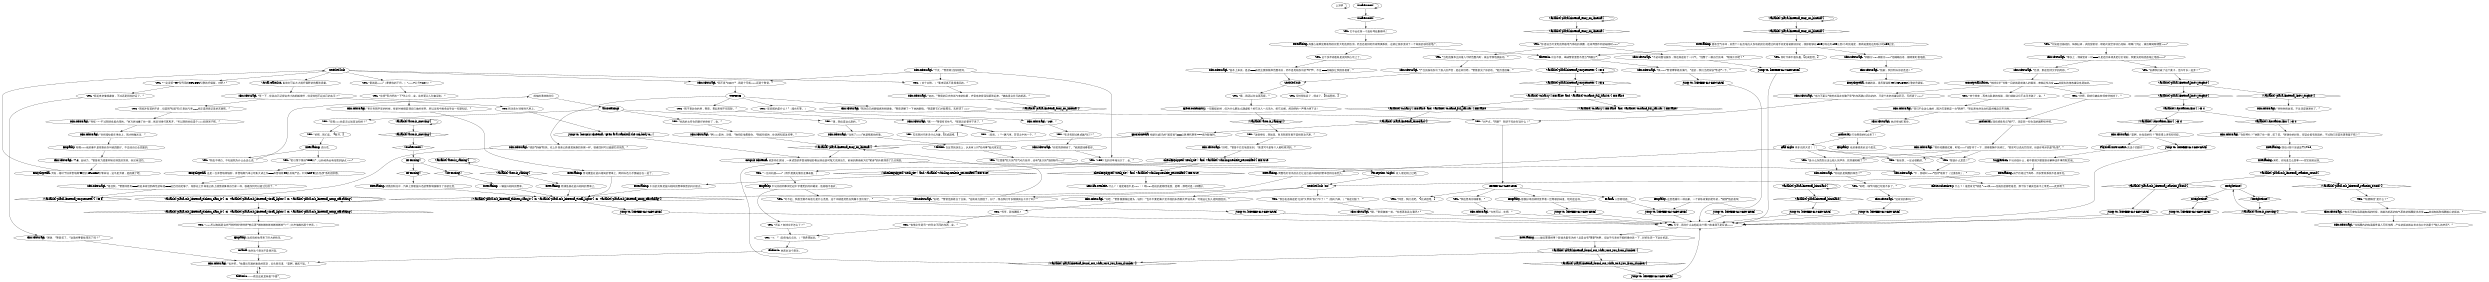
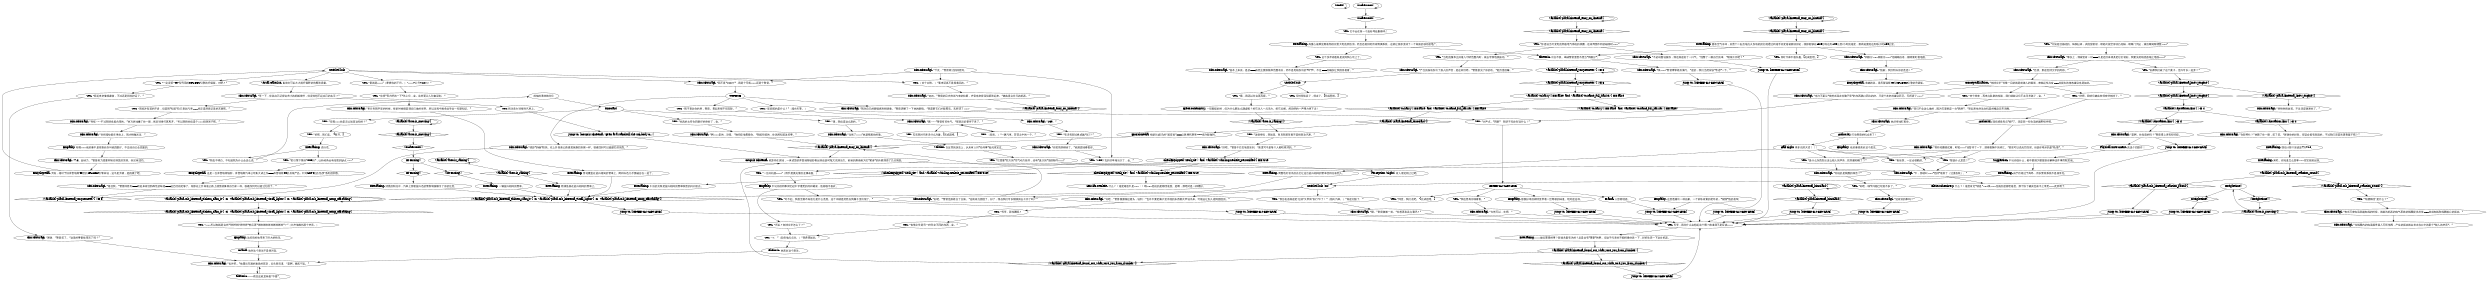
  digraph {
-   n1 [label="公升V"]
+   n1 [label=START]
    n2 [label="前倾的乘坐舱为它"]
-   n3 [label=ahubofthings]
+   n3 [label=binoclard]
    n4 [label="You: “哇哦……你是怎么知道这些的？”"]
    n5 [label="You: “你真的太符合四眼仔的身份了，金。”"]
    n6 [label="You: “嗯，我也是这么想的。”"]
    n7 [label="Kim Kitsuragi: “好吧，”警督微微皱起眉头，说到：“也许不要把脑子里出现的东西都大声说出来。可能会让别人感到困惑的。”"]
    n8 [label="You: “等等，那轮圈呢？"]
    n9 [label="You: “色情文学是另一种完全不同的东西，金。”"]
    n10 [label="You: （耸肩。）“一辆汽車。芸芸之中的一个。”"]
    n11 [label="Kim Kitsuragi: “嗯……”警督有些生气。“那就没必要停下来了。”"]
    n12 [label="You: 其实我对汽車没什么兴趣。[完成思维。]"]
    n13 [label="You: “我还想再仔细看看。”"]
    n14 [label="Kim Kitsuragi: “当然可以，去吧。”"]
    n15 [label="You: 等等，我为什么会想起这个啊？难道我不是应该……"]
    n16 [label="You: “是什么东西发出这么烦人的声音，把我都吵醒了？”"]
    n17 [label="Kim Kitsuragi: “你说的是线圈的噪音？”"]
    n18 [label="You: “好吧，细节问题已经差不多了。”"]
    n19 [label="You: “它需要*巨大的*空气动力组件，还有*庞大的*顶部附件……”"]
    n20 [label="Kim Kitsuragi: “不，那就叫……*色情*改装了（过度改装）。”"]
    n21 [label="Electrochemistry: 什么？！速度肯定*就是*……哦……他说的是物理速度。那个快了确实也谈不上享受……无所谓了。"]
    n22 [label="Jump to: [KINEEMA MAIN HUB]"]
    n23 [label="Interfacing: ……做点重要的事？跟凶杀案有关的？总是会有*重要*的事。但这不代表你不能稍微休息一下，好好欣赏一下这台机器。"]
    n24 [label="You: “只知道些基础的。铸铁缸体，涡流室喷射，双链式架空传动凸轮轴，双阀门汽缸，液压阀间隙调整……”"]
    n25 [label="Kim Kitsuragi: “事实上，我家里有一对——只是还没来得及把它们装好。我要先给镇流器铺上电线……”"]
    n26 [label="Kim Kitsuragi: “色情。那是色情文学的简称。”"]
    n27 [label="You: “如果我们破了这个案子，也许可以一起弄？”"]
    n28 [label="Variable[\"plaza.kineema_ency_on_kinema\"]"]
    n29 [label="Variable[\"plaza.kineema_ency_on_kinema\"]" shape=diamond]
    n30 [label="You: “你是说当可变电流穿越电气系统的线圈，还有周围不同的磁场时……”"]
    n31 [label="You: “当电流频率正好落入可听范围内时，就会导致电线振动。”"]
    n32 [label="Kim Kitsuragi: “不必试图说服你，我还真是松了一口气。”他瞥了一眼自己的車。“继续工作吧？”"]
    n33 [label="!(Variable[\"plaza.kineema_ency_on_kinema\"])" shape=diamond]
    n34 [label="Electrochemistry: 一切都挺好的，但为什么要这么谦虚呢？给它注入一点活力。把它点燃。然后砰的一声用力摔下去！"]
    n35 [label="!(Variable[\"auto.is_raining\"])" shape=diamond]
    n36 [label="You: “这很奇怪，我知道。而且我甚至都不是很喜欢汽車。”"]
    n37 [label="Kim Kitsuragi: “相信我，”警督回答到——听起来有些防御性的味道——这已经很足够了。锐影在上升高速公路上感觉就像回自己家一样。很难找到可以超过它的了。”"]
    n38 [label="!(Variable[\"plaza.kineema_torquemeter\"] >= 3)" shape=diamond]
    n39 [label="Variable[\"plaza.kineema_ency_on_kinema\"]"]
    n40 [label="Variable[\"plaza.kineema_ency_on_kinema\"]" shape=diamond]
    n41 [label="Interfacing: 拥有空气冷却，后置十二缸压缩点火发动机的它能通过四速手动变速箱驱动后轮，锐影能够在13.5秒内达到100公里/小时的速度，最高速度能达到每小时180公里。"]
    n42 [label="Kim Kitsuragi: “四眼仔……四眼仔……”他喃喃自语，眼睛紧盯着地面。"]
    n43 [label="Rhetoric: 出言不慎。曷城警督显然不想当*四眼仔*。"]
    n44 [label="You: 我对汽車不感兴趣。[完成思维。]"]
    n45 [label="!(Variable[\"plaza.kineema_ency_on_kinema\"])" shape=diamond]
    n46 [label="Coupris Kineema: 就算停在原地，一体成型的库普瑞斯锐影看起来还是时髦又充满活力。前倾的乘坐舱为它*紧凑*的外观增添了几分闯劲。"]
    n47 [label="Perception (Sight): 有人最近刚上过蜡。"]
    n48 [label="Jump to: [KINEEMA MAIN HUB]"]
    n49 [label="Kim Kitsuragi: “别把指纹留在車体上，我才刚抛光过。”"]
    n50 [label="Empathy: 哇哦……他好像不是很喜欢你叫他四眼仔。不过他自己会克服的。"]
    n51 [label="Kim Kitsuragi: “7.2。超动力。”警督努力想要抑制住得意的笑容。但没有成功。"]
    n52 [label="Empathy: 他好像很喜欢这个想法。"]
    n53 [label="Kim Kitsuragi: “产生的振动发出了烦人的声音，是这样没错，”警督接完了你的话。“挺厉害的嘛。”"]
    n54 [label="Untitled hub"]
    n55 [label="Kim Kitsuragi: 他好奇地盯着你。"]
    n56 [label="Authority: 打动警督的机会来了！"]
    n57 [label="Half Light: 再多说些大话！！！"]
    n58 [label="Jump to: [KINEEMA MAIN HUB]"]
    n59 [label="Encyclopedia: 这是一台库普瑞斯锐影，库普瑞斯汽車公司集大成之作——库普瑞斯40的后续产品，针对LUM竞品‘热梦’系列的回答。"]
    n60 [label="Conceptualization: “色情文学”的唯一目的就是刺激人的视觉，来唤起性兴奋——你提出的修改建议也是如此。"]
    n61 [label="Kim Kitsuragi: “也许不要让*突然出现在你脑子里*的东西脱口而出的好。只是个友好的建议而已。无所谓了……”"]
    n62 [label="You: “来个绞車，再来点肮脏的轮胎，我们就能让它不走寻常路了，金。”"]
    n63 [label="You: “好吧，我猜它确实变得有些色情了。”"]
    n64 [label="You: “听起来好像很麻烦，不过还是祝你好运了。”"]
    n65 [label="Kim Kitsuragi: “谢谢。”警督笑了。“这里的事都处理完了吗？”"]
    n66 [label="Kim Kitsuragi: “也许吧，”他露出充满的歉意的笑容，点头回应道。“是啊，确实可以。”"]
    n67 [label="Kim Kitsuragi: “是啊，你知道的吗？”警督看上来有些吃惊。"]
    n68 [label="Physical Instrument: 真是个四眼仔！"]
    n69 [label="Suggestion: 不论你做什么，都不要因为警督跟你解释这件事而取笑他。"]
    n70 [label="Kim Kitsuragi: “哦……”警督摩挲着后脑勺。“是的，我们当然应该*考虑*一下。”"]
    n71 [label="Jump to: [KINEEMA MAIN HUB]"]
    n72 [label="Kim Kitsuragi: “抱歉，我没明白你的意思？”"]
    n73 [label="Encyclopedia: 准确的说，是库普瑞斯40型KR18GU引擎的升级版。"]
    n74 [label="You: 它不会在第一个急转弯处翻車吗？"]
    n75 [label="Interfacing: 高重心被乘坐舱底部的后置大电池所抵消，而且还能供给所有附属系统，这就让锐影变成了一个高效的移动发电厂。"]
    n76 [label="You: 这个技术话题真是说到我心坎上了。"]
    n77 [label="Interfacing: 午后的太阳把蓝白相间的警車映照的闪闪发光。"]
    n78 [label="!(Variable[\"plaza.orb_kineema_elchem_slam_it\"]  or  Variable[\"plaza.orb_kineema_viscal_lights\"]  or  Variable[\"plaza.orb_kineema_comp_offroading\"])" shape=diamond]
    n79 [label="Jump to: [KINEEMA MAIN HUB]"]
    n80 [label="Interfacing: 周围电灯发出的光芒让这台蓝白相间的警車变得光彩照人。"]
    n81 [label="You: “相信我，一定会很酷的。”"]
    n82 [label="You: “那是什么意思？”"]
    n83 [label="You: “……所以电线是会先*哔哔哔哔哔哔哔*然后再*咪咪咪咪咪咪咪咪咪咪*？”（大声地模仿那个声音。）"]
    n84 [label="Empathy: 这些话给他带来了巨大的快乐。"]
    n85 [label="Drama: 他对这个想法不是很兴奋。"]
    n86 [label=TORQUE]
    n87 [label="You: “里面装的是什么？”（指向引擎。）"]
    n88 [label="Kim Kitsuragi: “我为自己的眼镜感到很骄傲。”警督调整了一下他的眼镜。“我需要它们才能看见。无所谓了……”"]
    n89 [label="Kim Kitsuragi: “锐影*的确*很快。在上升高速公路感觉就像回到家一样。很难找到可以超越它的东西。”"]
    n90 [label="You: “我不喜欢你的車，警督。看起来很不切实际。”"]
    n91 [label="Kim Kitsuragi: “130。”"]
    n92 [label="You: “大声点，*四眼*，我听不见你在说什么！”"]
    n93 [label="You: 把注意力转移到汽車上。"]
    n94 [label="Jump to: [Coupris Kineema: \"Even at a standstill the uni-body C...\"]"]
    n95 [label="Kim Kitsuragi: “好吧，”警督干巴巴地回应到。“速度可不是每个人都吃得消的。”"]
    n96 [label="CheckEquipped(\"neck_tie\")  and  Variable[\"whirling.necktie_personified\"] == true"]
    n97 [label="Variable[\"auto.is_snowing\"]"]
    n98 [label="Variable[\"auto.is_snowing\"]" shape=diamond]
    n99 [label="!(IsAfternoon())" shape=diamond]
    n100 [label="IsMorning()"]
    n101 [label="!(Variable[\"auto.is_snowing\"])" shape=diamond]
    n102 [label="IsNighttime()"]
    n103 [label="IsNighttime()" shape=diamond]
    n104 [label="!(IsNighttime())" shape=diamond]
    n105 [label="IsAfternoon()"]
    n106 [label="IsAfternoon()" shape=diamond]
    n107 [label="IsMorning()" shape=diamond]
    n108 [label="!(IsMorning())" shape=diamond]
    n109 [label="Interfacing: 雪花覆盖在蓝白相间的警車上。两种白色几乎要融合在一起了。"]
    n110 [label="Empathy: 这里透露出一种自豪。一个训练有素的老司机，*很懂*他的座驾。"]
    n111 [label="Jump to: [KINEEMA MAIN HUB]"]
    n112 [label="Interfacing: 由于价格过于高昂，所以警察系统不是很常见。"]
    n113 [label="You: “不。”（悲伤地点点头。）“我希望如此。”"]
    n114 [label="Rhetoric: 他喜欢这个想法。"]
    n115 [label="Kim Kitsuragi: “拒绝色情改装。不过还是谢谢你了。”"]
    n116 [label="Jump to: [KINEEMA MAIN HUB]"]
    n117 [label="Rhetoric: ……而且这就意味着“不要”。"]
    n118 [label="Jump to: [KINEEMA MAIN HUB]"]
    n119 [label="KINEEMA MAIN HUB"]
    n120 [label="Kim Kitsuragi: “那些轮圈很优雅，时髦……”他暂停了一下，搜索着脑中的词汇。“甚至可以说光芒四射。但是你暗示的是*色情*。”"]
    n121 [label="Variable[\"plaza.orb_kineema_elchem_slam_it\"]  or  Variable[\"plaza.orb_kineema_viscal_lights\"]  or  Variable[\"plaza.orb_kineema_comp_offroading\"]"]
    n122 [label="Variable[\"plaza.orb_kineema_elchem_slam_it\"]  or  Variable[\"plaza.orb_kineema_viscal_lights\"]  or  Variable[\"plaza.orb_kineema_comp_offroading\"]" shape=diamond]
    n123 [label="You: “哦，我还以为会更高呢。”"]
    n124 [label="You: 没时间耽误了，得走了。[完成思维。]"]
    n125 [label="Empathy: 那股好奇的神情里带着一丝尊敬的味道。绝对是这样。"]
    n126 [label="Jump to: [KINEEMA MAIN HUB]"]
    n127 [label="You: “有没有想过换成氦气灯？”"]
    n128 [label="Kim Kitsuragi: “我们不会这么做的，因为它显然是一台*跑車*。”听起来他对这台机器的概念非常清晰。"]
    n129 [label="You: “所以？色情文学怎么了？”"]
    n130 [label="You: “同意，我们走吧。”[完成思维。]"]
    n131 [label="Drama: 人形测谎器。"]
    n132 [label="Jump to: [KINEEMA MAIN HUB]"]
    n133 [label="Interfacing: 说行话。"]
    n134 [label="You: “把引擎下降到*200转*，让外倾角会有结霜的缺点……”"]
    n135 [label="You: “我也不明白。不知道我为什么会这么说。”"]
    n136 [label="Variable[\"plaza.kineema_torquemeter\"] >= 3"]
    n137 [label="Variable[\"plaza.kineema_torquemeter\"] >= 3" shape=diamond]
    n138 [label="Variable[\"tc.harry\"] == false  and  Variable[\"tc.name_full_harrier\"] == false"]
    n139 [label="Variable[\"tc.harry\"] == false  and  Variable[\"tc.name_full_harrier\"] == false" shape=diamond]
    n140 [label="!(Variable[\"tc.harry\"] == false  and  Variable[\"tc.name_full_harrier\"] == false)" shape=diamond]
    n141 [label="Encyclopedia: 哈默尔-里乌的“超音速”——公路摩托赛車——也许能做到。"]
    n142 [label="Kim Kitsuragi: “是的。”警督的目光扫过汽車的轮廓，声音也变得亲切柔和起来。“确实是台非凡的机器。”"]
    n143 [label="Kim Kitsuragi: “你把我弄糊涂了。”他困惑地看着你。"]
    n144 [label="You: “130千瓦的功率相当大了，金。”"]
    n145 [label="You: “一台好机器……”（用手抚摸光滑的金属表面。）"]
    n146 [label="Variable[\"plaza.kineema_knew_engine\"]"]
    n147 [label="Kim Kitsuragi: “啊……是的，没错。”他吃惊地看着你。“我挺吃惊的，你居然知道这些事。”"]
    n148 [label="Kim Kitsuragi: “我不是*四眼仔*，我是个司机……还是个警督。”"]
    n149 [label="Variable[\"plaza.kineema_found_out_what_tore_you_from_slumber\"]"]
    n150 [label="Kim Kitsuragi: “还有别的事吗？”"]
    n151 [label="Jump to: [KINEEMA MAIN HUB]"]
    n152 [label="Interfacing: 来吧，你知道怎么回事……把它组装起来。"]
    n153 [label="Variable[\"plaza.orb_kineema_reaction_sound\"]"]
    n154 [label="Variable[\"plaza.orb_kineema_reaction_sound\"]" shape=diamond]
    n155 [label="!(Variable[\"plaza.orb_kineema_reaction_sound\"])" shape=diamond]
    n156 [label="Encyclopedia: 天啦，相对于旧库普瑞斯40型的KR18GU引擎来说，这不是升级，是跳级了吧。"]
    n157 [label="Untitled hub"]
    n158 [label="Visual Calculus: 氦前灯可以大大提升视野的范围和质量。"]
    n159 [label="You: （吹个口哨。）“看来还真不是闹着玩的。”"]
    n160 [label="You: “一定是旧*40*型号用的KR18GU引擎的升级版，对吧？”"]
    n161 [label="You: “那就是……”（摩擦你的下巴。）“……7公升V12吗？”"]
    n162 [label="Kim Kitsuragi: “基本上来说，是的——虽然主要跟频率范围有关，而不是电线发出的*哔*声。不过——你确实让我刮目相看。”"]
    n163 [label="Untitled hub (02)"]
    n164 [label="Kim Kitsuragi: “好吧。”警督也跟着点了点偷。“这就有点困惑了。好了，现在我们可以继续回去工作了吗？”"]
    n165 [label="You: “那台机器真是把‘运动’又带回‘旅行’中了！”（指向汽車。）“真是太酷了。”"]
    n166 [label="You: “好吧，我们走。”[离开。]"]
    n167 [label="Kim Kitsuragi: “当然了……”他凝视着你的脸。"]
    n168 [label="Variable[\"auto.is_raining\"]"]
    n169 [label="Variable[\"auto.is_raining\"]" shape=diamond]
    n170 [label="Interfacing: 雨滴坠落在蓝白相间的警車上。"]
    n171 [label="Kim Kitsuragi: “等一下，你说自己记得这些小的机械细节，但是却想不起自己的名字？”"]
    n172 [label="You: “我也许知道的不多，但是我*知道*自己喜欢汽車——肯定是潜意识里的东西吧。”"]
    n173 [label="Kim Kitsuragi: “千瓦，”警督简洁的回答到。"]
    n174 [label="Kim Kitsuragi: “車分到我手里的时候，很多时候都是我自己做的保养。所以过程中难免会学会一些新知识。”"]
    n175 [label="Empathy: 不论你的同事回忆起中学遭受的何种霸凌，他都很不喜欢。"]
    n176 [label="You: “对不起。我甚至都不知道它是什么意思。这个词就是突然在我脑子里出现了。”"]
    n177 [label="Variable[\"plaza.kineema_binoclard\"]"]
    n178 [label="Variable[\"plaza.kineema_binoclard\"]" shape=diamond]
    n179 [label="!(Variable[\"plaza.kineema_binoclard\"])" shape=diamond]
    n180 [label="Kim Kitsuragi: “奇怪……不过我猜也挺合理的。”他飞快地撇了你一眼，然后转身打算离开。“所以我猜你也是个……扭矩呆子吧。”"]
    n181 [label="Authority: 现在感觉有点*娘*了。还是装一些合适的越野组件吧。"]
    n182 [label="Volition: 在定罪的历史上，从未有人对*任何事*如此肯定过。"]
    n183 [label="Interfacing: 我估计那个应该是7升V12。"]
    n184 [label="You: “你得*用力砰的一下*关上它，金。这样更让人印象深刻。”"]
    n185 [label="Jump to: [KINEEMA MAIN HUB]"]
    n186 [label="Jump to: [KINEEMA MAIN HUB]"]
    n187 [label="Variable[\"plaza.kineema_knew_engine\"]" shape=diamond]
    n188 [label="!(Variable[\"plaza.kineema_knew_engine\"])" shape=diamond]
    n189 [label="Variable[\"reputation.kim\"] >= 4"]
    n190 [label="Variable[\"reputation.kim\"] >= 4" shape=diamond]
    n191 [label="!(Variable[\"reputation.kim\"] >= 4)" shape=diamond]
    n192 [label="Kim Kitsuragi: “当线圈内的电流频率落入可听范围，产生的振动就会发出你口中的那个*烦人的声音*。”"]
    n193 [label="You: “‘线圈噪音’是什么？”"]
    n194 [label="Kim Kitsuragi: “每当可变电流穿越电线的时候，就能为机器的电气系统的线圈提供补偿——造成电线和线圈核心的振动。”"]
    n195 [label="Kim Kitsuragi: “你想帮忙？”他瞥了你一眼，笑了笑。“谢谢你的好意。应该会挺有意思的。不过我们还是先调查案子吧？”"]
    n196 [label="Variable[\"plaza.kineema_found_out_what_tore_you_from_slumber\"]" shape=diamond]
    n197 [label="!(Variable[\"plaza.kineema_found_out_what_tore_you_from_slumber\"])" shape=diamond]
    n198 [label="Interfacing: 清晨的阳光中，汽車上那套蓝白色的警察制服吸引了你的注意。"]
    n199 [label="Interfacing: 一辆蓝白相间的警車。"]
    n200 [label="Kim Kitsuragi: “嗯。”警督微微一笑。“你想再靠近点看吗？”"]
    n201 [label="CheckEquipped(\"neck_tie\")  and  Variable[\"whirling.necktie_personified\"] == true" shape=diamond]
    n202 [label="!(CheckEquipped(\"neck_tie\")  and  Variable[\"whirling.necktie_personified\"] == true)" shape=diamond]
    n203 [label="Horrific Necktie: 什么？！速度难道不是……：！哦……他说的是物理速度。是啊，那绝对是一种嗜好。"]
    n1 -> n1
    n2 -> n3
    n3 -> n4
    n3 -> n5
    n3 -> n6
    n4 -> n166
    n5 -> n147
    n6 -> n167
    n7 -> n8
    n8 -> n9
    n9 -> n113
    n10 -> n11
    n11 -> n10
    n11 -> n12
    n13 -> n14
    n14 -> n15
    n15 -> n23
    n16 -> n17
    n17 -> n18
    n18 -> n150
    n19 -> n20
    n20 -> n21
    n22 -> n15
    n23 -> n149
    n24 -> n25
    n25 -> n26
    n25 -> n27
    n26 -> n60
    n27 -> n146
    n28 -> n28
    n28 -> n29
    n29 -> n30
    n30 -> n31
    n30 -> n32
    n31 -> n53
    n32 -> n116
    n34 -> n35
    n35 -> n36
    n36 -> n95
    n37 -> n38
    n39 -> n39
    n39 -> n40
    n40 -> n41
    n41 -> n42
    n41 -> n43
    n41 -> n44
    n42 -> n72
    n43 -> n70
    n45 -> n46
    n46 -> n47
    n47 -> n163
    n48 -> n15
    n49 -> n50
    n50 -> n51
    n51 -> n156
    n53 -> n54
    n54 -> n123
    n54 -> n124
    n55 -> n56
    n56 -> n52
    n56 -> n57
    n57 -> n16
    n57 -> n80
    n57 -> n81
    n57 -> n82
    n58 -> n15
    n59 -> n37
    n60 -> n61
    n60 -> n62
    n60 -> n63
    n61 -> n92
    n62 -> n128
    n63 -> n181
    n64 -> n65
    n65 -> n66
    n66 -> n117
    n67 -> n22
    n67 -> n68
    n68 -> n69
    n69 -> n112
    n70 -> n71
    n71 -> n15
    n72 -> n73
    n74 -> n75
    n75 -> n43
    n75 -> n76
    n76 -> n162
    n77 -> n78
    n78 -> n79
    n79 -> n15
    n80 -> n78
    n81 -> n20
    n82 -> n20
    n83 -> n84
    n84 -> n85
    n85 -> n66
    n86 -> n87
    n86 -> n88
    n86 -> n89
    n86 -> n90
    n87 -> n91
    n88 -> n92
    n89 -> n38
    n90 -> n11
    n91 -> n127
    n92 -> n119
    n93 -> n94
    n94 -> n46
    n95 -> n96
    n96 -> n201
    n96 -> n202
    n97 -> n97
    n97 -> n98
    n98 -> n99
    n99 -> n100
    n100 -> n107
    n100 -> n108
    n101 -> n102
    n102 -> n103
    n102 -> n104
    n103 -> n185
    n104 -> n101
    n105 -> n105
    n105 -> n106
    n106 -> n74
    n107 -> n198
    n108 -> n199
    n109 -> n78
    n110 -> n111
    n111 -> n15
    n112 -> n163
    n113 -> n114
    n114 -> n66
    n116 -> n15
    n117 -> n66
    n118 -> n15
    n119 -> n13
    n119 -> n125
    n119 -> n130
    n119 -> n131
    n120 -> n16
    n120 -> n81
    n120 -> n82
    n121 -> n121
    n121 -> n122
    n122 -> n83
    n123 -> n34
    n125 -> n126
    n126 -> n15
    n127 -> n143
    n128 -> n55
    n129 -> n113
    n131 -> n111
    n132 -> n15
    n133 -> n134
    n133 -> n135
    n134 -> n59
    n135 -> n2
    n136 -> n136
    n136 -> n137
    n137 -> n138
    n138 -> n139
    n138 -> n140
    n139 -> n179
    n141 -> n45
    n142 -> n33
    n143 -> n144
    n144 -> n145
    n145 -> n175
    n146 -> n187
    n146 -> n188
    n147 -> n45
    n148 -> n86
    n149 -> n196
    n149 -> n197
    n150 -> n151
    n151 -> n15
    n152 -> n153
    n153 -> n154
    n153 -> n155
    n154 -> n132
    n155 -> n193
    n156 -> n157
    n157 -> n148
    n157 -> n158
    n157 -> n159
    n157 -> n160
    n157 -> n161
    n158 -> n171
    n159 -> n142
    n160 -> n64
    n161 -> n184
    n162 -> n54
    n163 -> n7
    n163 -> n164
    n163 -> n165
    n164 -> n45
    n165 -> n200
    n166 -> n133
    n167 -> n182
    n168 -> n168
    n168 -> n169
    n169 -> n170
    n170 -> n78
    n171 -> n93
    n171 -> n172
    n172 -> n180
    n173 -> n144
    n173 -> n148
    n173 -> n159
    n174 -> n109
    n175 -> n129
    n175 -> n176
    n176 -> n118
    n177 -> n177
    n177 -> n178
    n178 -> n48
    n179 -> n141
    n180 -> n49
    n181 -> n120
    n182 -> n19
    n183 -> n152
    n184 -> n174
    n185 -> n15
    n186 -> n15
    n187 -> n189
    n188 -> n115
    n189 -> n190
    n189 -> n191
    n190 -> n195
    n191 -> n67
    n193 -> n194
    n194 -> n192
    n195 -> n183
    n196 -> n58
    n197 -> n46
    n198 -> n78
    n199 -> n78
    n200 -> n15
    n201 -> n203
    n202 -> n77
  }
